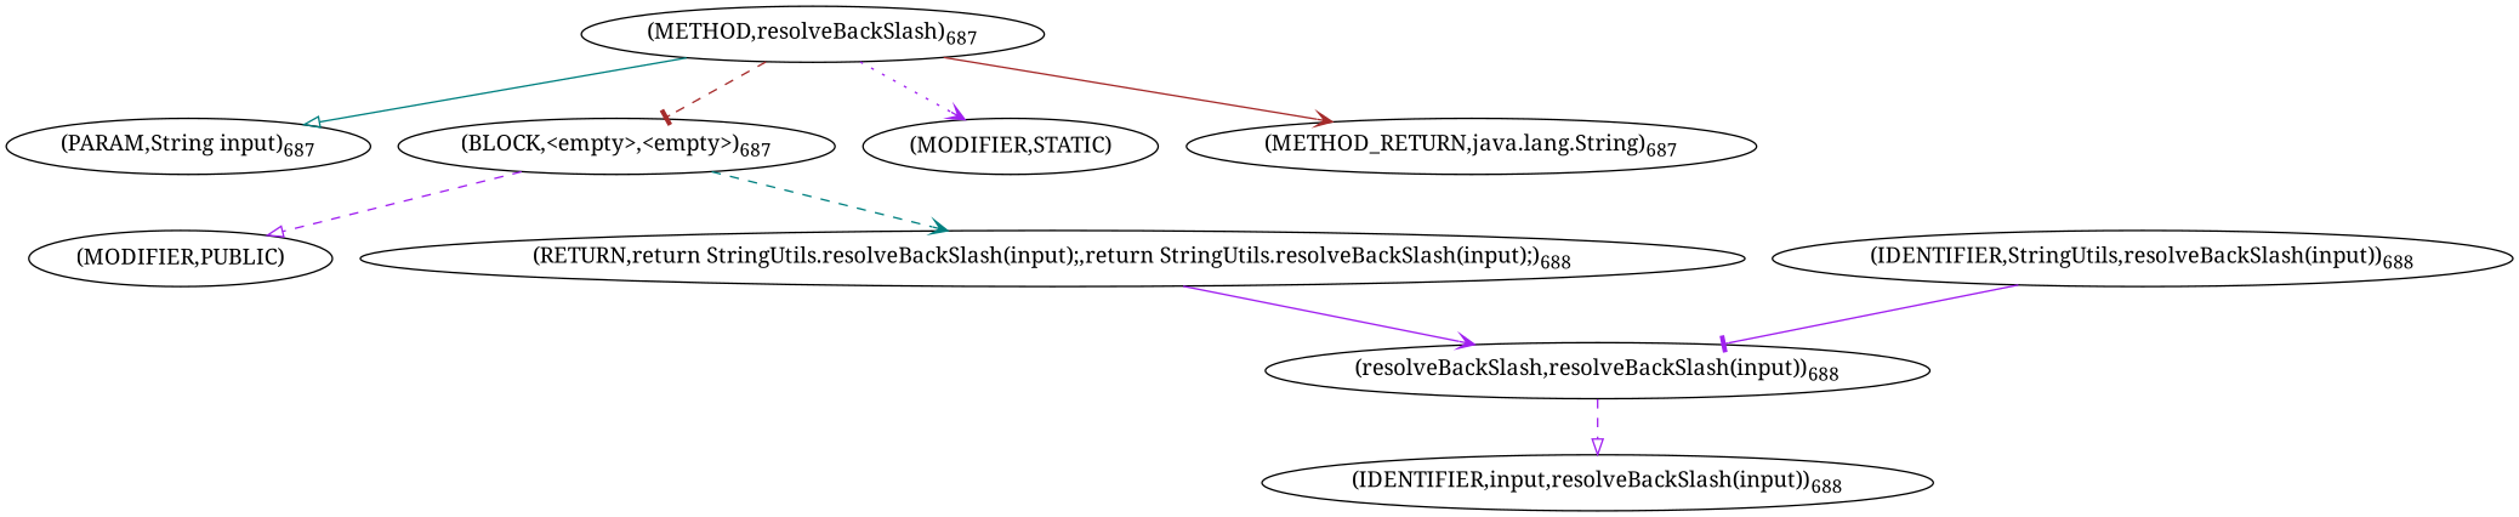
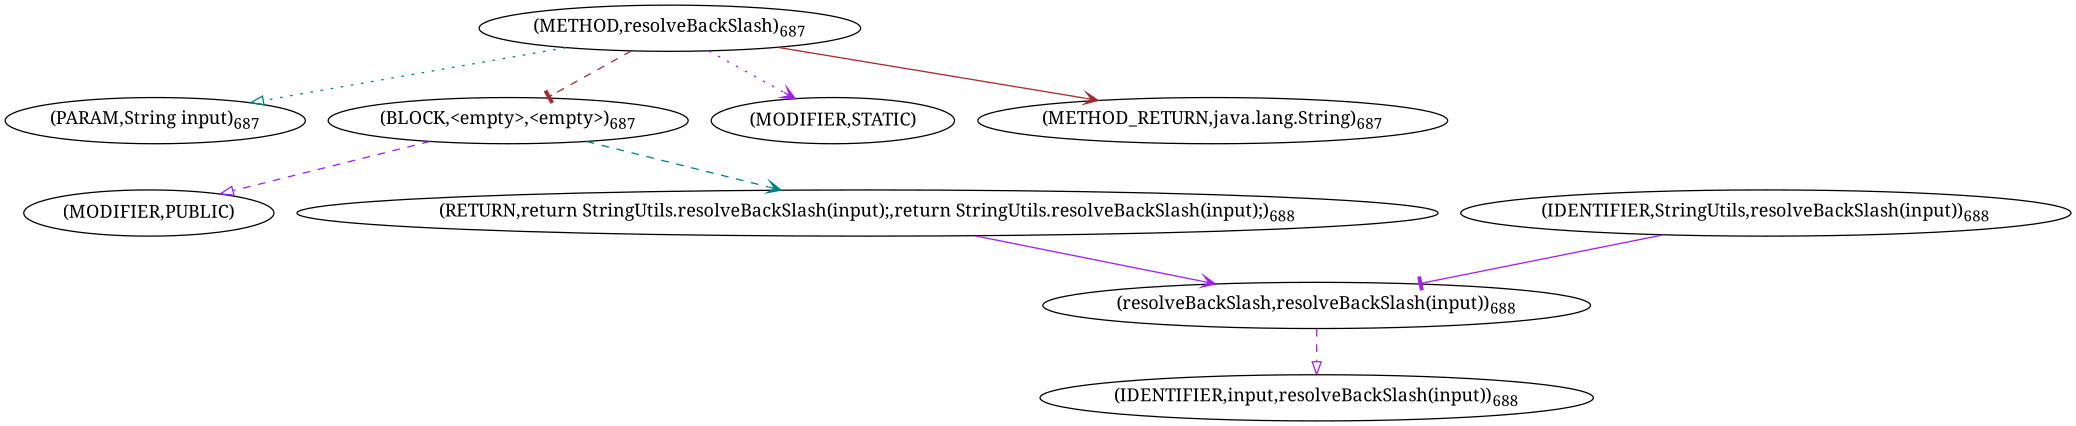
  digraph {
    fontname="Noto Serif"
    node [fontname="Noto Serif"]
    edge [arrowhead=vee color=purple fontname="Noto Serif" style=dashed]
    n1 [label=<(METHOD,resolveBackSlash)<SUB>687</SUB>>]
    n2 [label=<(PARAM,String input)<SUB>687</SUB>>]
    n3 [label=<(BLOCK,&lt;empty&gt;,&lt;empty&gt;)<SUB>687</SUB>>]
    n4 [label=<(MODIFIER,STATIC)>]
    n5 [label=<(METHOD_RETURN,java.lang.String)<SUB>687</SUB>>]
    n6 [label=<(MODIFIER,PUBLIC)>]
    n7 [label=<(RETURN,return StringUtils.resolveBackSlash(input);,return StringUtils.resolveBackSlash(input);)<SUB>688</SUB>>]
    n8 [label=<(resolveBackSlash,resolveBackSlash(input))<SUB>688</SUB>>]
    n9 [label=<(IDENTIFIER,input,resolveBackSlash(input))<SUB>688</SUB>>]
    n10 [label=<(IDENTIFIER,StringUtils,resolveBackSlash(input))<SUB>688</SUB>>]
-   n1 -> n2 [arrowhead=onormal color=teal style=solid]
+   n1 -> n2 [arrowhead=onormal color=teal style=dotted]
    n1 -> n3 [arrowhead=tee color=brown]
    n1 -> n4 [style=dotted]
    n1 -> n5 [color=brown style=solid]
    n3 -> n6 [arrowhead=onormal]
    n3 -> n7 [color=teal]
    n7 -> n8 [style=solid]
    n8 -> n9 [arrowhead=onormal]
    n10 -> n8 [arrowhead=tee style=solid]
  }
